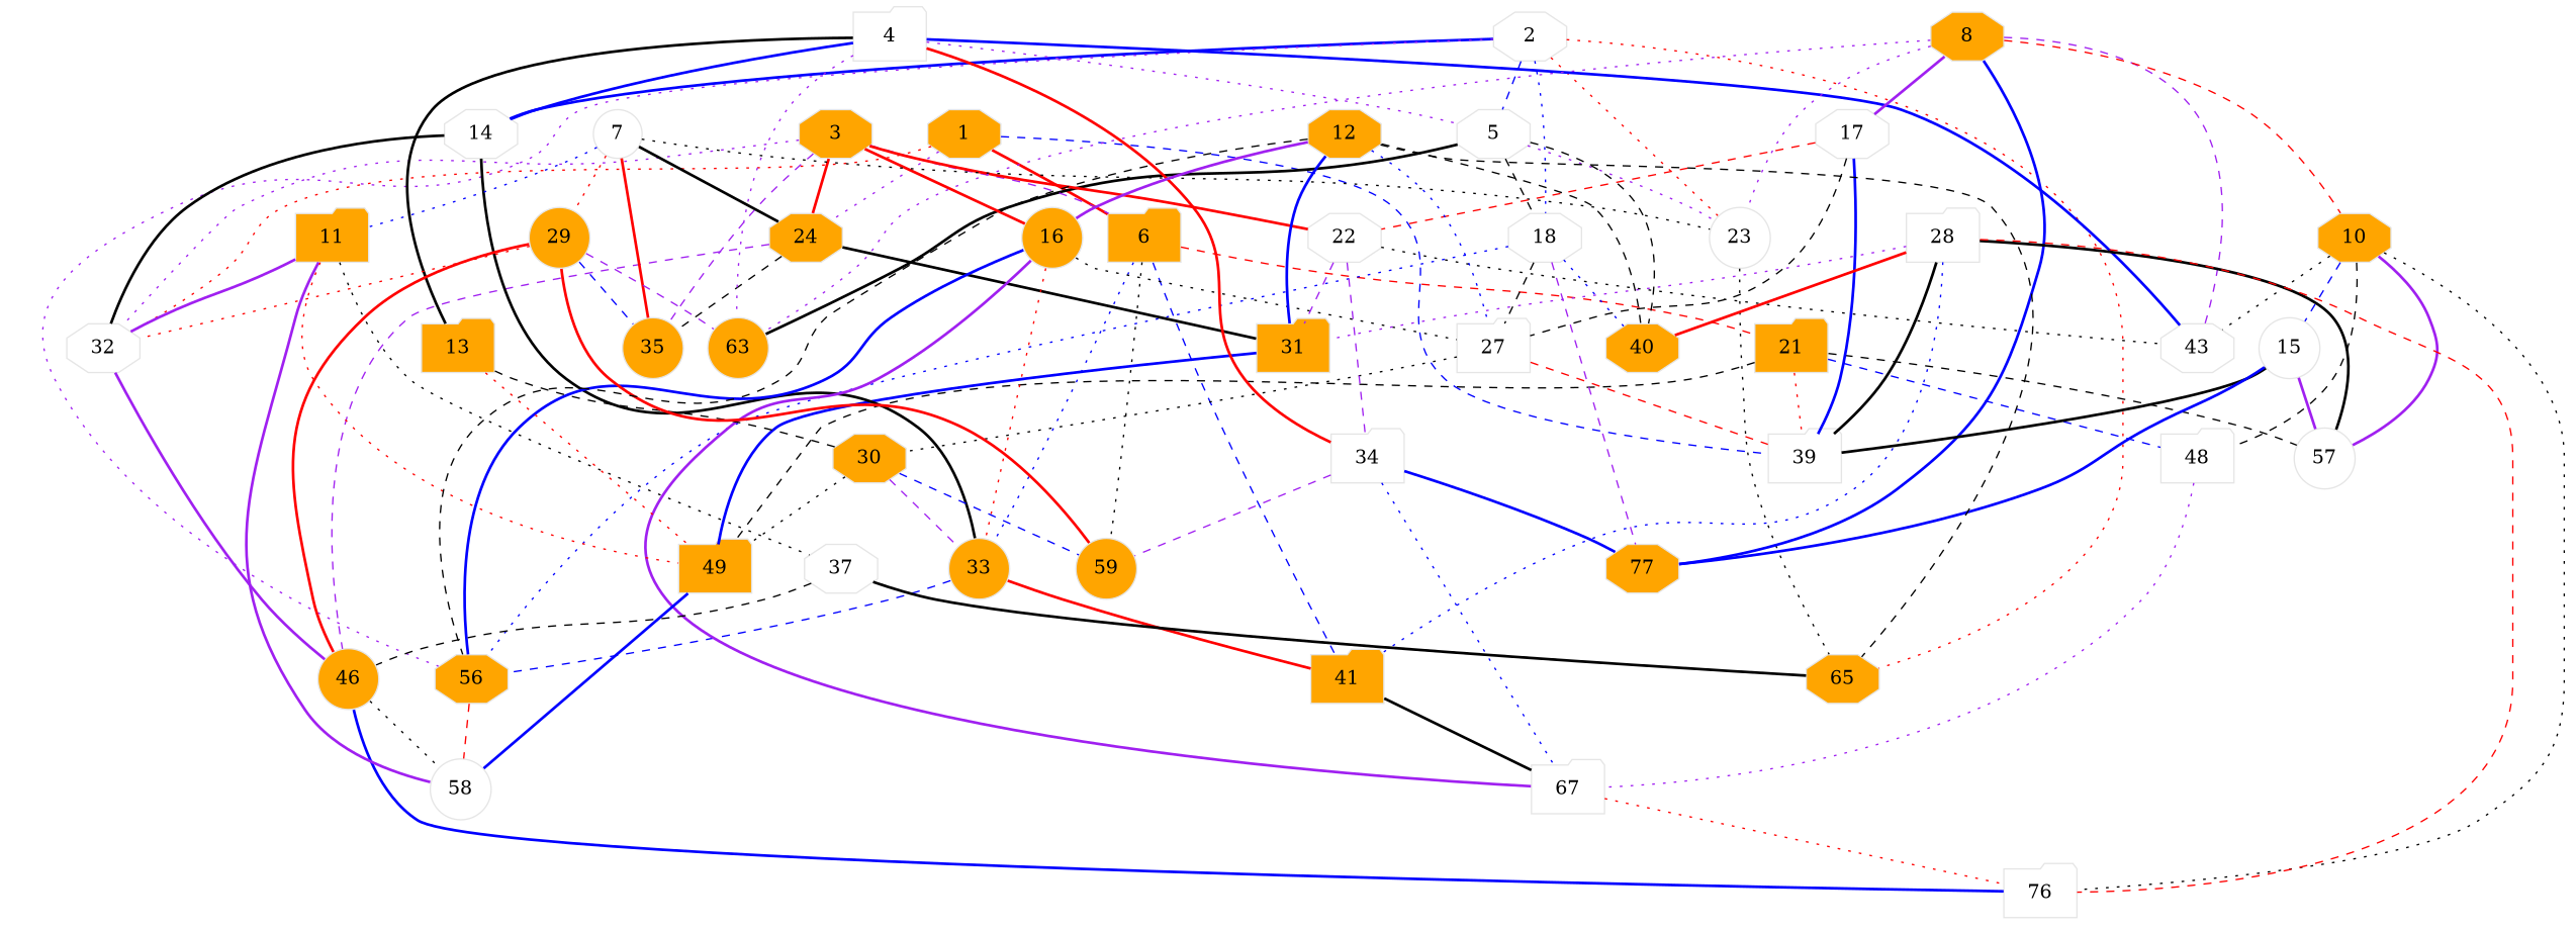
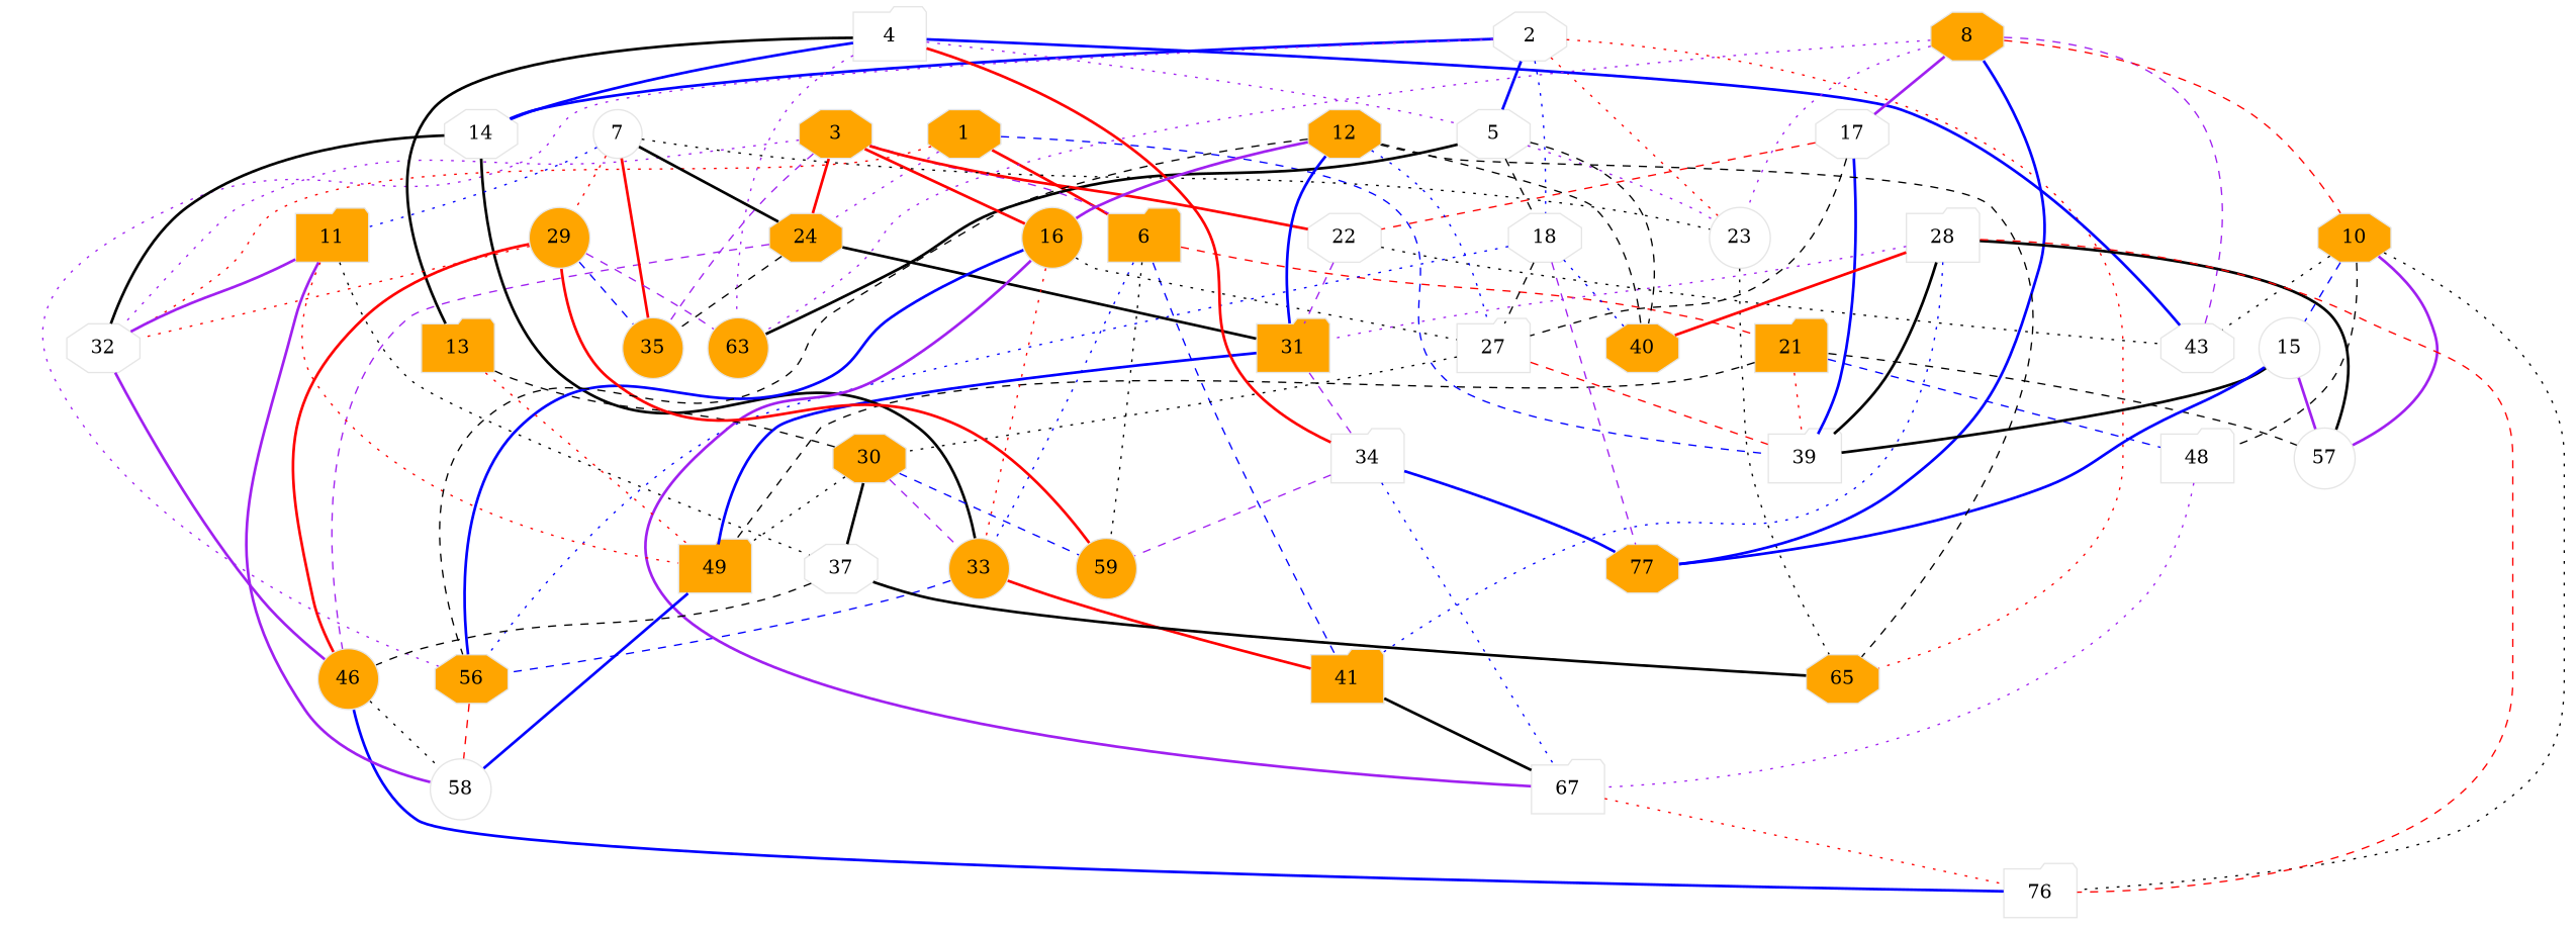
  graph {
    node [color=gray90 fillcolor=orange shape=octagon style=filled]
    edge [color=black style=bold]
    6 [shape=folder super="+60"]
    21 [shape=folder super="+70"]
    33 [shape=circle super="+50"]
    41 [shape=folder]
    59 [shape=circle]
    1
    24 [super="+47"]
    32 [fillcolor=white super="+45"]
    39 [fillcolor=white shape=folder super="+71"]
    35 [shape=circle]
    31 [shape=folder super="+52"]
    46 [shape=circle super="+62"]
    2 [fillcolor=white super="+19"]
    5 [fillcolor=white super="+9"]
    14 [fillcolor=white]
    18 [fillcolor=white super="+53"]
    23 [fillcolor=white shape=circle super="+42"]
    56 [super="+73"]
    65
    63 [shape=circle]
    40
    77
    27 [fillcolor=white shape=folder super="+55"]
    58 [fillcolor=white shape=circle]
    3 [super="+20"]
    16 [shape=circle super="+38"]
    22 [fillcolor=white]
    67 [fillcolor=white shape=folder super="+74"]
    43 [fillcolor=white]
    4 [fillcolor=white shape=folder super="+64"]
    13 [shape=folder]
    34 [fillcolor=white shape=folder super="+66"]
    49 [shape=folder super="+69"]
    30 [super="+36"]
    48 [fillcolor=white shape=folder]
    57 [fillcolor=white shape=circle]
    7 [fillcolor=white shape=circle super="+44"]
    11 [shape=folder super="+51"]
    29 [shape=circle super="+54"]
    37 [fillcolor=white]
    8 [super="+25"]
    10 [super="+26"]
    17 [fillcolor=white]
    15 [fillcolor=white shape=circle super="+75"]
    76 [fillcolor=white shape=folder]
    12 [super="+72"]
    28 [fillcolor=white shape=folder super="+61"]
    6 -- 21 [color=red style=dashed]
    6 -- 33 [color=blue style=dotted]
    6 -- 41 [color=blue style=dashed]
    6 -- 59 [style=dotted]
    21 -- 39 [color=red style=dotted]
    21 -- 49 [style=dashed]
    21 -- 48 [color=blue style=dashed weight=2]
    21 -- 57 [style=dashed]
    33 -- 41 [color=red]
    33 -- 56 [color=blue style=dashed]
    41 -- 67
    1 -- 6 [color=red]
    1 -- 24 [color=purple style=dotted]
    1 -- 32 [color=red style=dotted]
    1 -- 39 [color=blue style=dashed]
    24 -- 35 [style=dashed]
    24 -- 31
    24 -- 46 [color=purple style=dashed]
    32 -- 46 [color=purple]
-   22 -- 34 [color=purple style=dashed]
+   31 -- 34 [color=purple style=dashed]
    31 -- 49 [color=blue]
    46 -- 58 [style=dotted]
    46 -- 76 [color=blue]
-   2 -- 5 [color=blue style=dashed]
+   2 -- 5 [color=blue]
    2 -- 14 [color=blue]
    2 -- 18 [color=blue style=dotted]
    2 -- 23 [color=red style=dotted]
    2 -- 56 [color=purple style=dotted]
    2 -- 65 [color=red style=dotted]
    5 -- 18 [style=dashed]
    5 -- 23 [color=purple style=dotted]
    5 -- 63
    5 -- 40 [style=dashed]
    14 -- 33
    14 -- 32
    18 -- 56 [color=blue style=dotted]
    18 -- 40 [color=blue style=dotted]
    18 -- 77 [color=purple style=dashed]
    18 -- 27 [style=dashed]
    23 -- 65 [style=dotted]
    56 -- 58 [color=red style=dashed]
    27 -- 39 [color=red style=dashed]
    27 -- 30 [style=dotted]
    3 -- 6 [color=purple style=dashed]
    3 -- 24 [color=red]
    3 -- 32 [color=purple style=dotted]
    3 -- 35 [color=purple style=dashed]
    3 -- 16 [color=red]
    3 -- 22 [color=red]
    16 -- 33 [color=red style=dotted]
    16 -- 56 [color=blue]
    16 -- 27 [style=dotted]
    16 -- 67 [color=purple]
    22 -- 31 [color=purple style=dashed]
    22 -- 43 [style=dotted]
    67 -- 76 [color=red style=dotted]
    4 -- 5 [color=purple style=dotted]
    4 -- 14 [color=blue]
    4 -- 63 [color=purple style=dotted]
    4 -- 43 [color=blue]
    4 -- 13
    4 -- 34 [color=red]
    13 -- 49 [color=red style=dotted]
    13 -- 30 [style=dashed]
    34 -- 59 [color=purple style=dashed]
    34 -- 77 [color=blue]
    34 -- 67 [color=blue style=dotted weight=2]
    49 -- 58 [color=blue]
    30 -- 33 [color=purple style=dashed]
    30 -- 59 [color=blue style=dashed]
    30 -- 49 [style=dotted]
+   30 -- 37
    48 -- 67 [color=purple style=dotted]
    7 -- 24
    7 -- 35 [color=red]
    7 -- 23 [style=dotted]
    7 -- 11 [color=blue style=dotted weight=2]
    7 -- 29 [color=red style=dotted]
    11 -- 32 [color=purple]
    11 -- 58 [color=purple]
    11 -- 49 [color=red style=dotted]
    11 -- 37 [style=dotted]
    29 -- 59 [color=red]
    29 -- 32 [color=red style=dotted]
    29 -- 35 [color=blue style=dashed]
    29 -- 46 [color=red]
    29 -- 63 [color=purple style=dashed]
    37 -- 46 [style=dashed]
    37 -- 65
    8 -- 23 [color=purple style=dotted]
    8 -- 63 [color=purple style=dotted]
    8 -- 77 [color=blue]
    8 -- 43 [color=purple style=dashed]
    8 -- 10 [color=red style=dashed]
    8 -- 17 [color=purple]
    10 -- 43 [style=dotted]
    10 -- 48 [style=dashed]
    10 -- 57 [color=purple]
    10 -- 15 [color=blue style=dashed]
    10 -- 76 [style=dotted]
    17 -- 39 [color=blue]
    17 -- 27 [style=dashed]
    17 -- 22 [color=red style=dashed]
    15 -- 39
    15 -- 77 [color=blue]
    15 -- 57 [color=purple]
    12 -- 31 [color=blue]
    12 -- 56 [style=dashed]
    12 -- 65 [style=dashed]
    12 -- 40 [style=dashed]
    12 -- 27 [color=blue style=dotted]
    12 -- 16 [color=purple]
    28 -- 41 [color=blue style=dotted]
    28 -- 39
    28 -- 31 [color=purple style=dotted]
    28 -- 40 [color=red]
    28 -- 57
    28 -- 76 [color=red style=dashed]
  }
